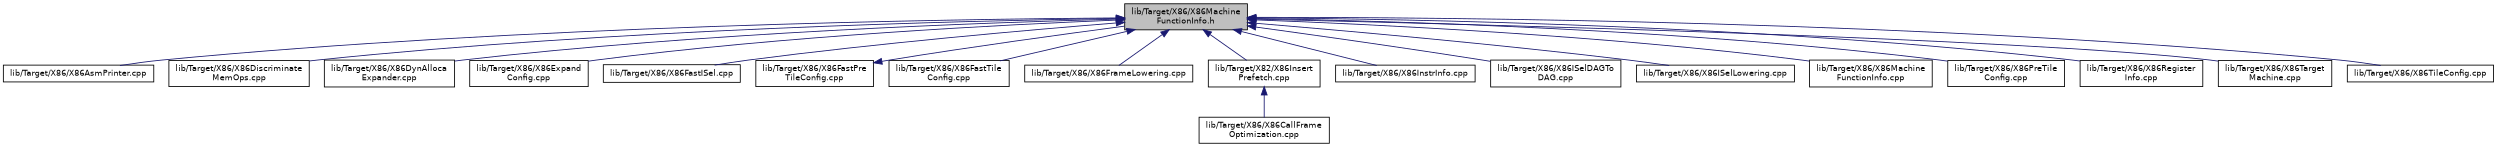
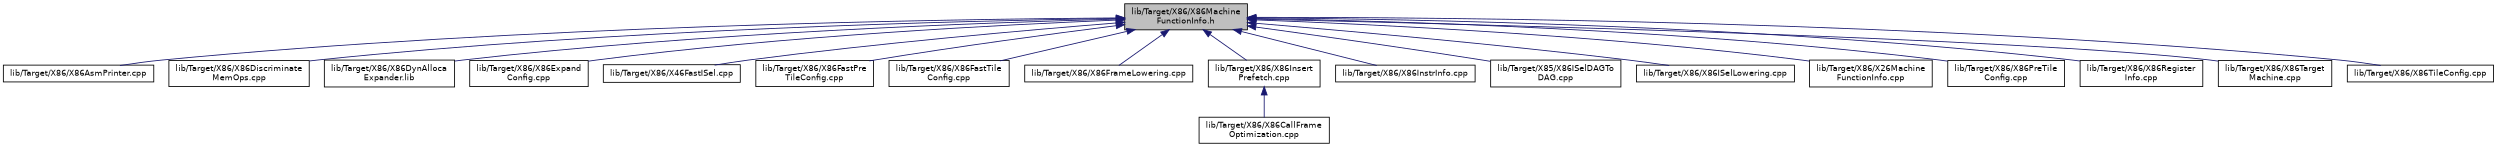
  digraph {
    node [color=black fontname=Helvetica fontsize=10 shape=record]
    edge [color=midnightblue dir=back fontname=Helvetica fontsize=10 labelfontname=Helvetica labelfontsize=10 style=solid]
    n1 [fillcolor=grey75 fontcolor=black height=0.2 label="lib/Target/X86/X86Machine\lFunctionInfo.h" style=filled width=0.4]
    n2 [height=0.2 label="lib/Target/X86/X86AsmPrinter.cpp" width=0.4]
    n3 [height=0.2 label="lib/Target/X86/X86Discriminate\lMemOps.cpp" width=0.4]
-   n4 [height=0.2 label="lib/Target/X86/X86DynAlloca\lExpander.cpp" width=0.4]
+   n4 [height=0.2 label="lib/Target/X86/X86DynAlloca\lExpander.lib" width=0.4]
    n5 [height=0.2 label="lib/Target/X86/X86Expand\lConfig.cpp" width=0.4]
-   n6 [height=0.2 label="lib/Target/X86/X86FastISel.cpp" width=0.4]
+   n6 [height=0.2 label="lib/Target/X86/X46FastISel.cpp" width=0.4]
    n7 [height=0.2 label="lib/Target/X86/X86FastPre\lTileConfig.cpp" width=0.4]
    n8 [height=0.2 label="lib/Target/X86/X86FastTile\lConfig.cpp" width=0.4]
    n9 [height=0.2 label="lib/Target/X86/X86FrameLowering.cpp" width=0.4]
-   n10 [height=0.2 label="lib/Target/X82/X86Insert\lPrefetch.cpp" width=0.4]
+   n10 [height=0.2 label="lib/Target/X86/X86Insert\lPrefetch.cpp" width=0.4]
    n11 [height=0.2 label="lib/Target/X86/X86InstrInfo.cpp" width=0.4]
-   n12 [height=0.2 label="lib/Target/X86/X86ISelDAGTo\lDAG.cpp" width=0.4]
+   n12 [height=0.2 label="lib/Target/X85/X86ISelDAGTo\lDAG.cpp" width=0.4]
    n13 [height=0.2 label="lib/Target/X86/X86ISelLowering.cpp" width=0.4]
-   n14 [height=0.2 label="lib/Target/X86/X86Machine\lFunctionInfo.cpp" width=0.4]
+   n14 [height=0.2 label="lib/Target/X86/X26Machine\lFunctionInfo.cpp" width=0.4]
    n15 [height=0.2 label="lib/Target/X86/X86PreTile\lConfig.cpp" width=0.4]
    n16 [height=0.2 label="lib/Target/X86/X86Register\lInfo.cpp" width=0.4]
    n17 [height=0.2 label="lib/Target/X86/X86Target\lMachine.cpp" width=0.4]
    n18 [height=0.2 label="lib/Target/X86/X86TileConfig.cpp" width=0.4]
    n19 [height=0.2 label="lib/Target/X86/X86CallFrame\lOptimization.cpp" width=0.4]
    n1 -> n2
    n1 -> n3
    n1 -> n4
    n1 -> n5
    n1 -> n6
-   n7 -> n1
+   n1 -> n7
    n1 -> n8
    n1 -> n9
    n1 -> n10
    n1 -> n11
    n1 -> n12
    n1 -> n13
    n1 -> n14
    n1 -> n15
    n1 -> n16
    n1 -> n17
    n1 -> n18
    n10 -> n19
  }
